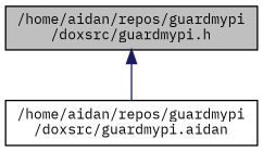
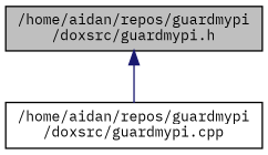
  digraph {
    fontname="IBM Plex Mono"
    node [color=black fontname="IBM Plex Mono" fontsize=10 shape=record style=filled]
    n1 [fillcolor=grey75 fontcolor=black height=0.2 label="/home/aidan/repos/guardmypi\l/doxsrc/guardmypi.h" width=0.4]
-   n2 [fillcolor=white height=0.2 label="/home/aidan/repos/guardmypi\l/doxsrc/guardmypi.aidan" width=0.4]
+   n2 [fillcolor=white height=0.2 label="/home/aidan/repos/guardmypi\l/doxsrc/guardmypi.cpp" width=0.4]
    n1 -> n2 [color=midnightblue dir=back fontname="IBM Plex Mono" fontsize=10 labelfontname=Helvetica labelfontsize=10 style=solid]
  }
